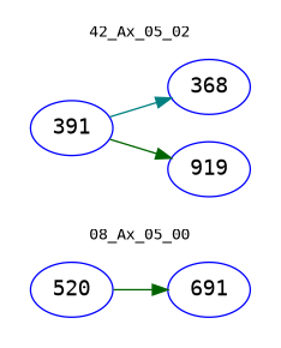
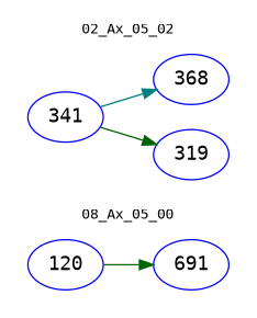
  digraph {
    fontname="DejaVu Sans Mono"
    rankdir=LR
    node [color=blue fontname="DejaVu Sans Mono"]
    edge [color=darkgreen fontname="DejaVu Sans Mono"]
-   n1 [label=520]
+   n1 [label=120]
    n2 [label=691]
-   n3 [label=391]
-   n4 [label=919]
+   n3 [label=341]
+   n4 [label=319]
    n5 [label=368]
    subgraph cluster_1 {
      color=white
      fontsize=10
      label="08_Ax_05_00"
      n1
      n2
    }
    subgraph cluster_2 {
      color=white
      fontsize=10
-     label="42_Ax_05_02"
+     label="02_Ax_05_02"
      n3
      n4
      n5
    }
    n1 -> n2
    n3 -> n4
    n3 -> n5 [color=teal]
  }
